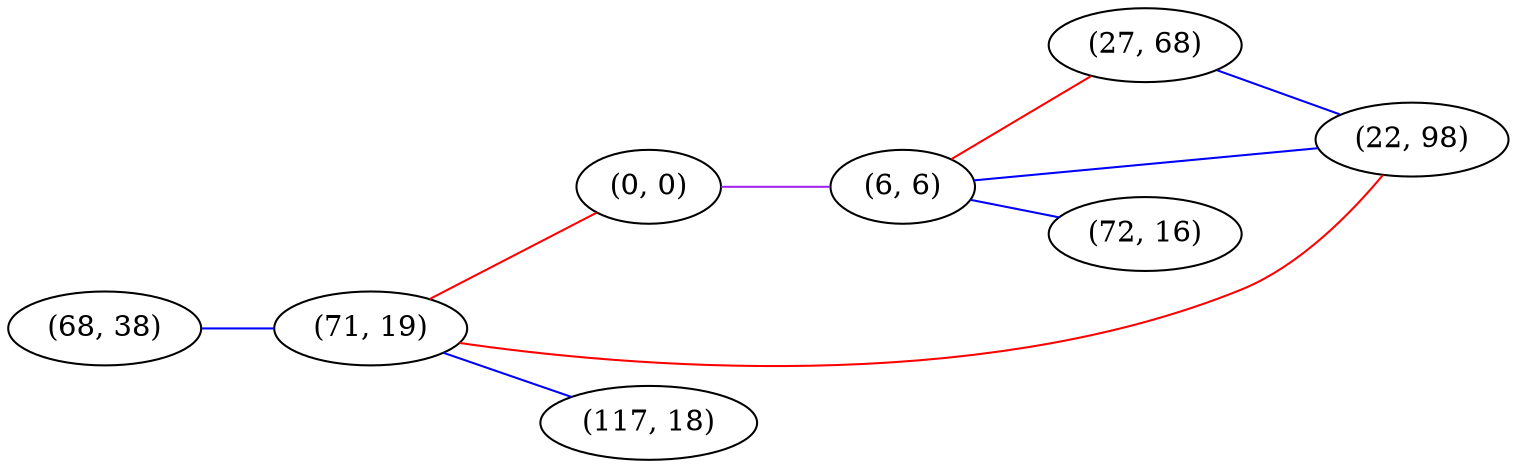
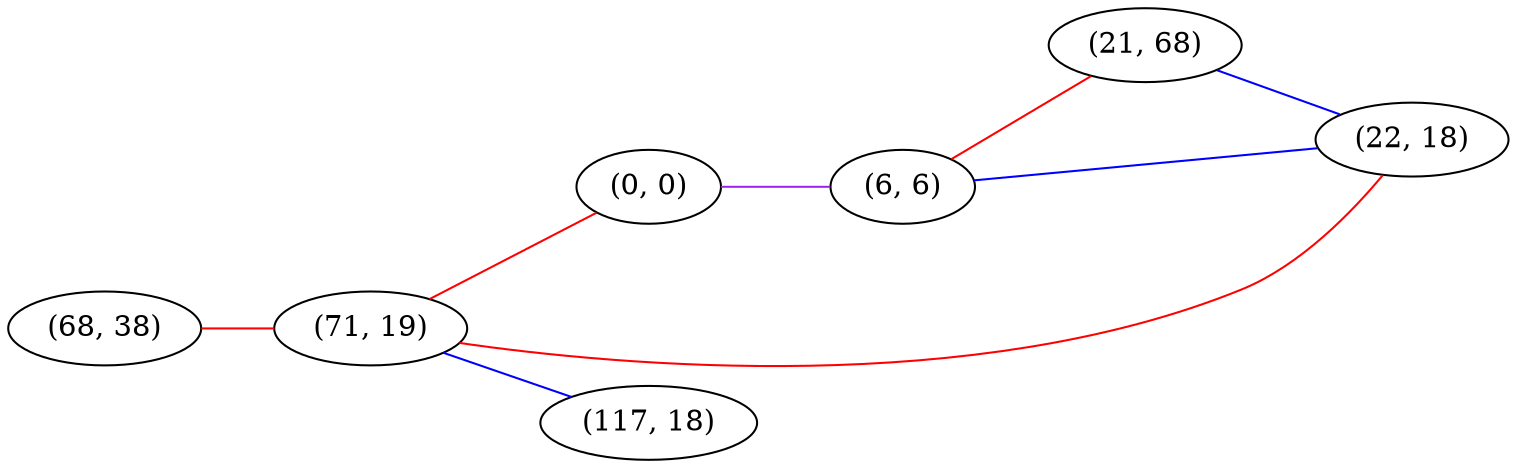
  graph {
    rankdir=LR
    edge [color=red weight=1]
    "(0, 0)"
    "(6, 6)"
-   "(21, 68)" [label="(27, 68)"]
-   "(22, 18)" [label="(22, 98)"]
-   "(72, 16)"
+   "(21, 68)"
+   "(22, 18)"
    "(68, 38)"
    "(71, 19)"
    "(117, 18)"
    "(0, 0)" -- "(6, 6)" [color=purple weight=4]
    "(6, 6)" -- "(21, 68)"
    "(6, 6)" -- "(22, 18)" [color=blue weight=3]
-   "(6, 6)" -- "(72, 16)" [color=blue weight=3]
    "(21, 68)" -- "(22, 18)" [color=blue weight=3]
-   "(68, 38)" -- "(71, 19)" [color=blue]
+   "(68, 38)" -- "(71, 19)"
    "(71, 19)" -- "(0, 0)"
    "(71, 19)" -- "(22, 18)"
    "(71, 19)" -- "(117, 18)" [color=blue]
  }
